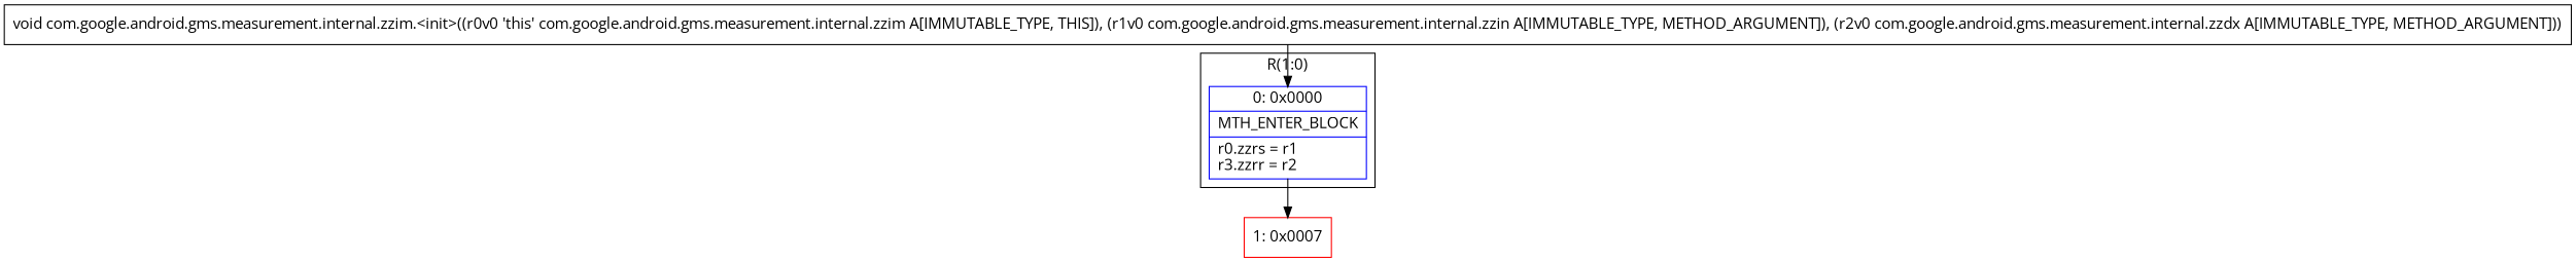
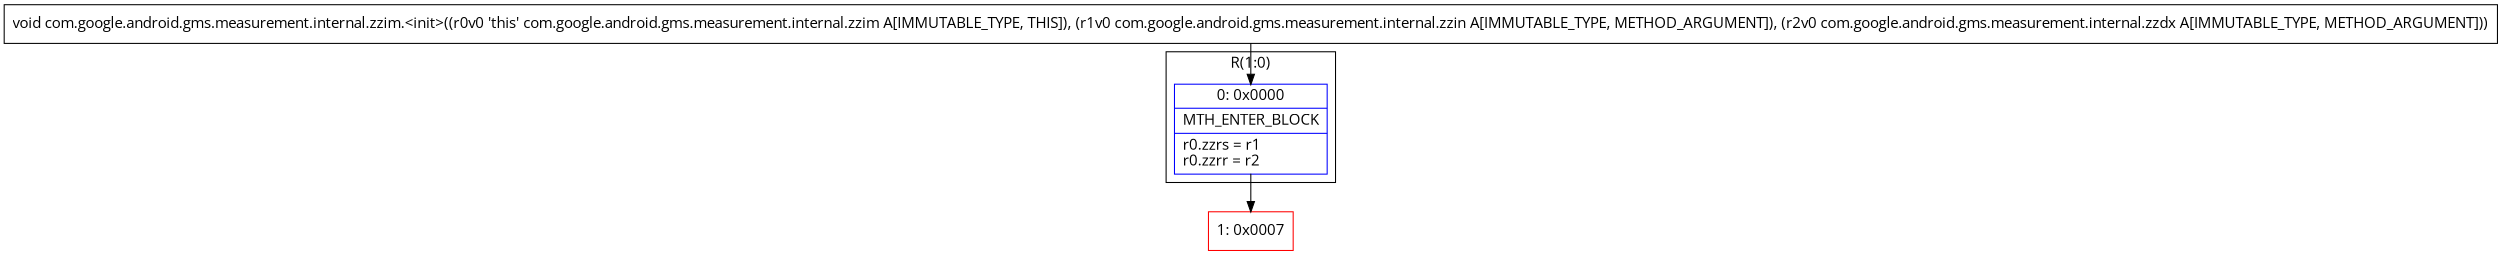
  digraph {
    fontname="Open Sans"
    node [shape=record fontname="Open Sans"]
    edge [fontname="Open Sans"]
-   n1 [color=blue label="{0\:\ 0x0000|MTH_ENTER_BLOCK\l|r0.zzrs = r1\lr3.zzrr = r2\l}"]
+   n1 [color=blue label="{0\:\ 0x0000|MTH_ENTER_BLOCK\l|r0.zzrs = r1\lr0.zzrr = r2\l}"]
    n2 [color=red label="{1\:\ 0x0007}"]
    n3 [label="{void com.google.android.gms.measurement.internal.zzim.\<init\>((r0v0 'this' com.google.android.gms.measurement.internal.zzim A[IMMUTABLE_TYPE, THIS]), (r1v0 com.google.android.gms.measurement.internal.zzin A[IMMUTABLE_TYPE, METHOD_ARGUMENT]), (r2v0 com.google.android.gms.measurement.internal.zzdx A[IMMUTABLE_TYPE, METHOD_ARGUMENT])) }"]
    subgraph cluster_1 {
      label="R(1:0)"
      n1
    }
    n1 -> n2
    n3 -> n1
  }
